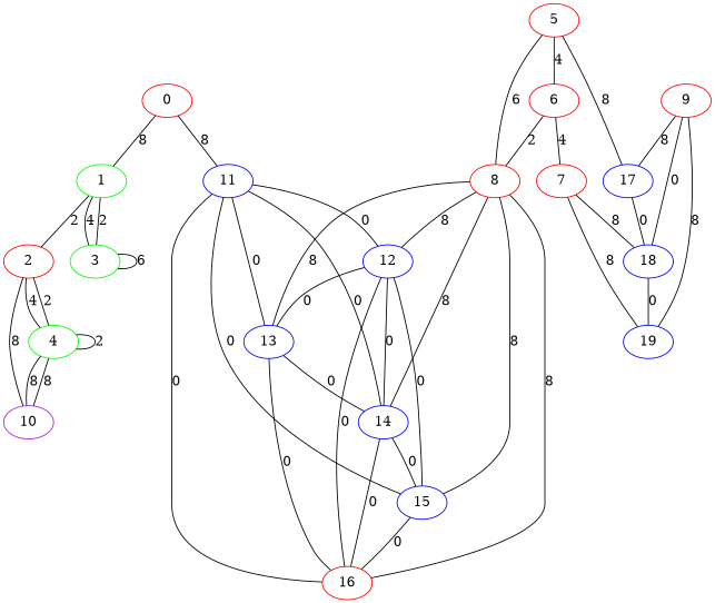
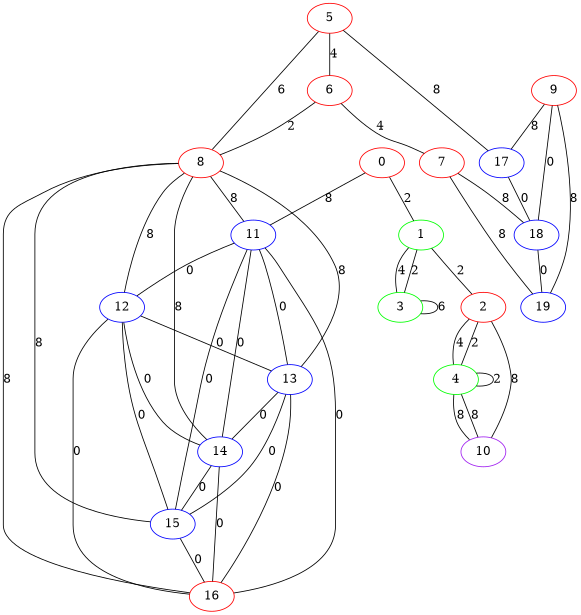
  graph {
    node [color=red weight=3]
    0 [weight=1]
    1 [color=green weight=2]
    11 [color=blue]
    2 [weight=1]
    3 [color=green weight=2]
    4 [color=green weight=2]
    10 [color=purple weight=4]
    12 [color=blue]
    13 [color=blue]
    14 [color=blue]
    15 [color=blue]
    16
    5 [weight=1]
    6 [weight=1]
    8 [weight=1]
    17 [color=blue]
    7 [weight=1]
    18 [color=blue]
    19 [color=blue]
    9 [weight=1]
-   0 -- 1 [label=8]
+   0 -- 1 [label=2]
    0 -- 11 [label=8]
    1 -- 2 [label=2]
    1 -- 3 [label=2]
    1 -- 3 [label=4]
    11 -- 12 [label=0]
    11 -- 13 [label=0]
    11 -- 14 [label=0]
    11 -- 15 [label=0]
    11 -- 16 [label=0]
    2 -- 4 [label=2]
    2 -- 4 [label=4]
    2 -- 10 [label=8]
    3 -- 3 [label=6]
    4 -- 4 [label=2]
    4 -- 10 [label=8]
    4 -- 10 [label=8]
    12 -- 13 [label=0]
    12 -- 14 [label=0]
    12 -- 15 [label=0]
    12 -- 16 [label=0]
    13 -- 14 [label=0]
+   13 -- 15 [label=0]
    13 -- 16 [label=0]
    14 -- 15 [label=0]
    14 -- 16 [label=0]
    15 -- 16 [label=0]
    5 -- 6 [label=4]
    5 -- 8 [label=6]
    5 -- 17 [label=8]
    6 -- 8 [label=2]
    6 -- 7 [label=4]
+   8 -- 11 [label=8]
    8 -- 12 [label=8]
    8 -- 13 [label=8]
    8 -- 14 [label=8]
    8 -- 15 [label=8]
    8 -- 16 [label=8]
    17 -- 18 [label=0]
    7 -- 18 [label=8]
    7 -- 19 [label=8]
    18 -- 19 [label=0]
    9 -- 17 [label=8]
    9 -- 18 [label=0]
    9 -- 19 [label=8]
  }
